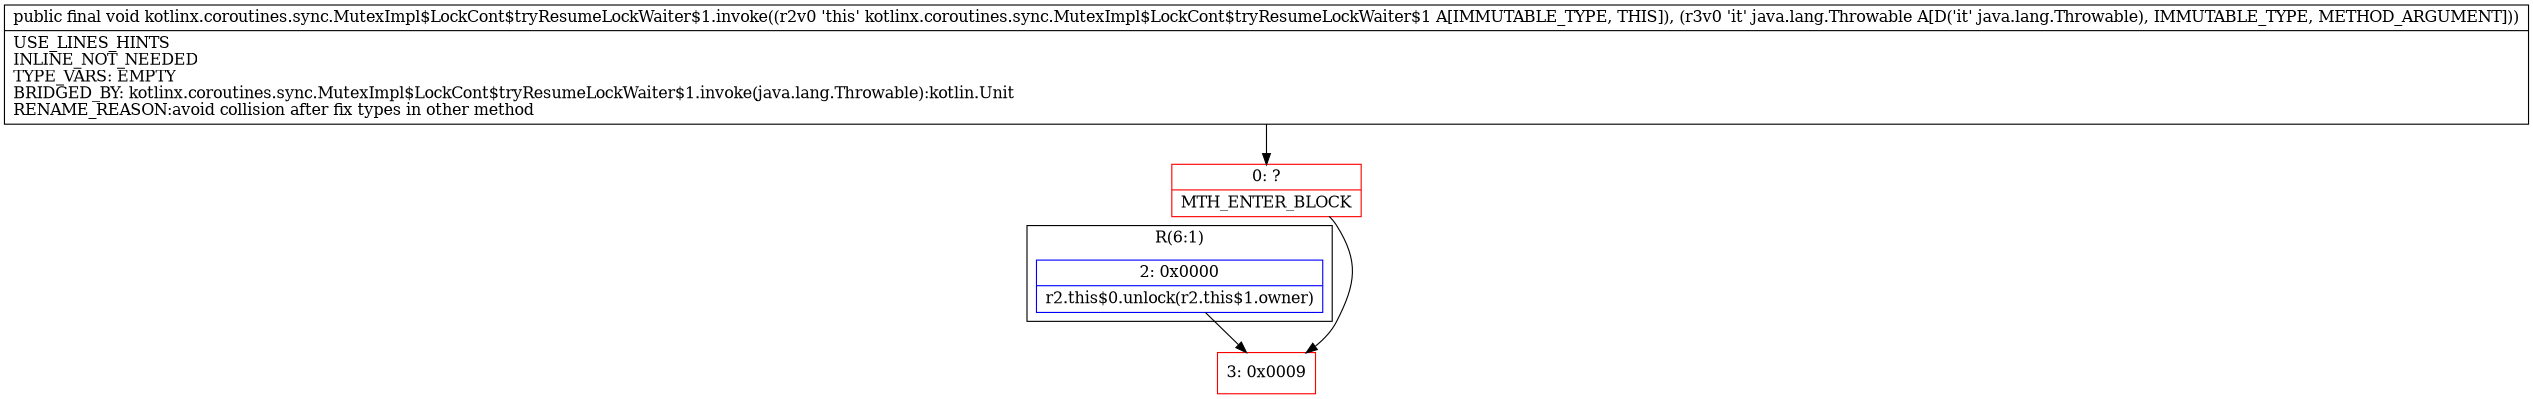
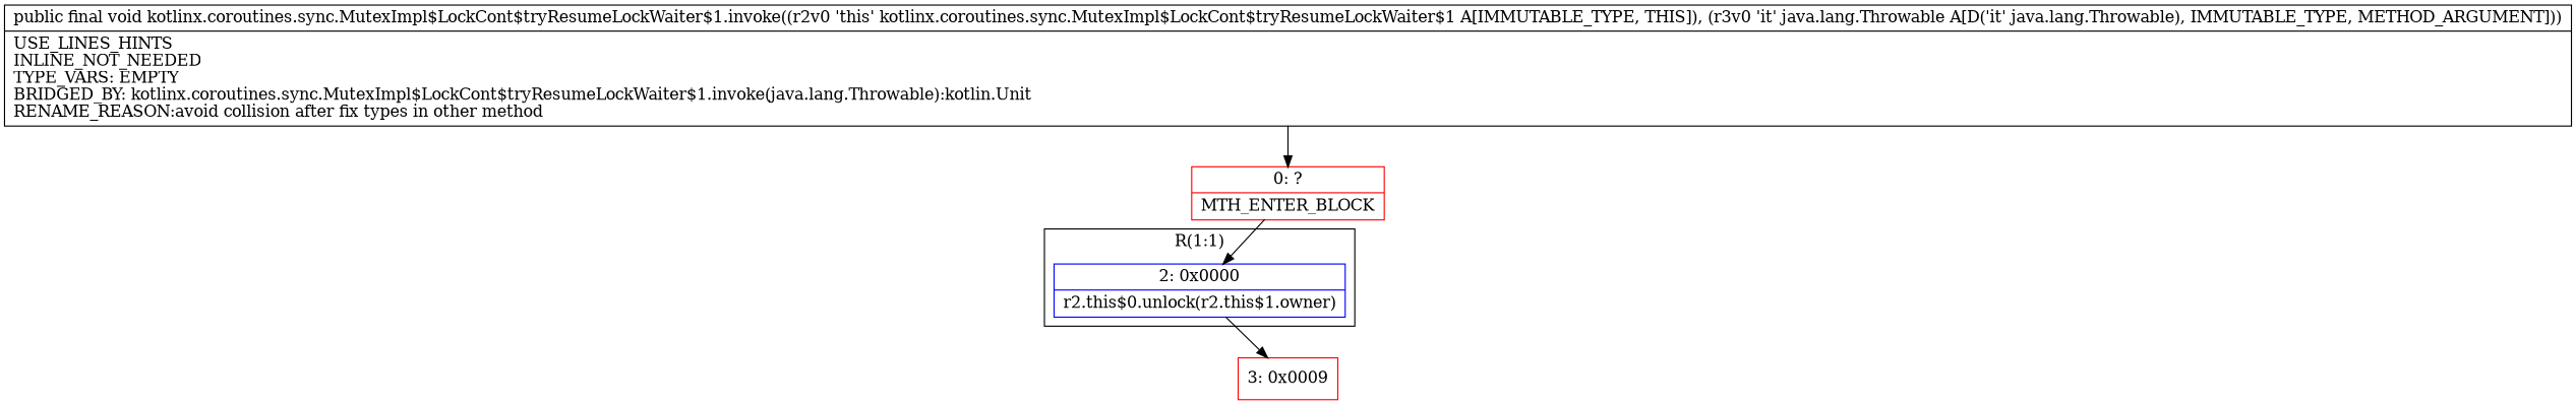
  digraph {
    node [color=red shape=record]
    n1 [color=blue label="{2\:\ 0x0000|r2.this$0.unlock(r2.this$1.owner)\l}"]
    n2 [label="{3\:\ 0x0009}"]
    n3 [label="{0\:\ ?|MTH_ENTER_BLOCK\l}"]
    n4 [label="{public final void kotlinx.coroutines.sync.MutexImpl$LockCont$tryResumeLockWaiter$1.invoke((r2v0 'this' kotlinx.coroutines.sync.MutexImpl$LockCont$tryResumeLockWaiter$1 A[IMMUTABLE_TYPE, THIS]), (r3v0 'it' java.lang.Throwable A[D('it' java.lang.Throwable), IMMUTABLE_TYPE, METHOD_ARGUMENT]))  | USE_LINES_HINTS\lINLINE_NOT_NEEDED\lTYPE_VARS: EMPTY\lBRIDGED_BY: kotlinx.coroutines.sync.MutexImpl$LockCont$tryResumeLockWaiter$1.invoke(java.lang.Throwable):kotlin.Unit\lRENAME_REASON:avoid collision after fix types in other method\l}" color=""]
    subgraph cluster_1 {
-     label="R(6:1)"
+     label="R(1:1)"
      n1
    }
    n1 -> n2
-   n3 -> n2
+   n3 -> n1
    n4 -> n3
  }
